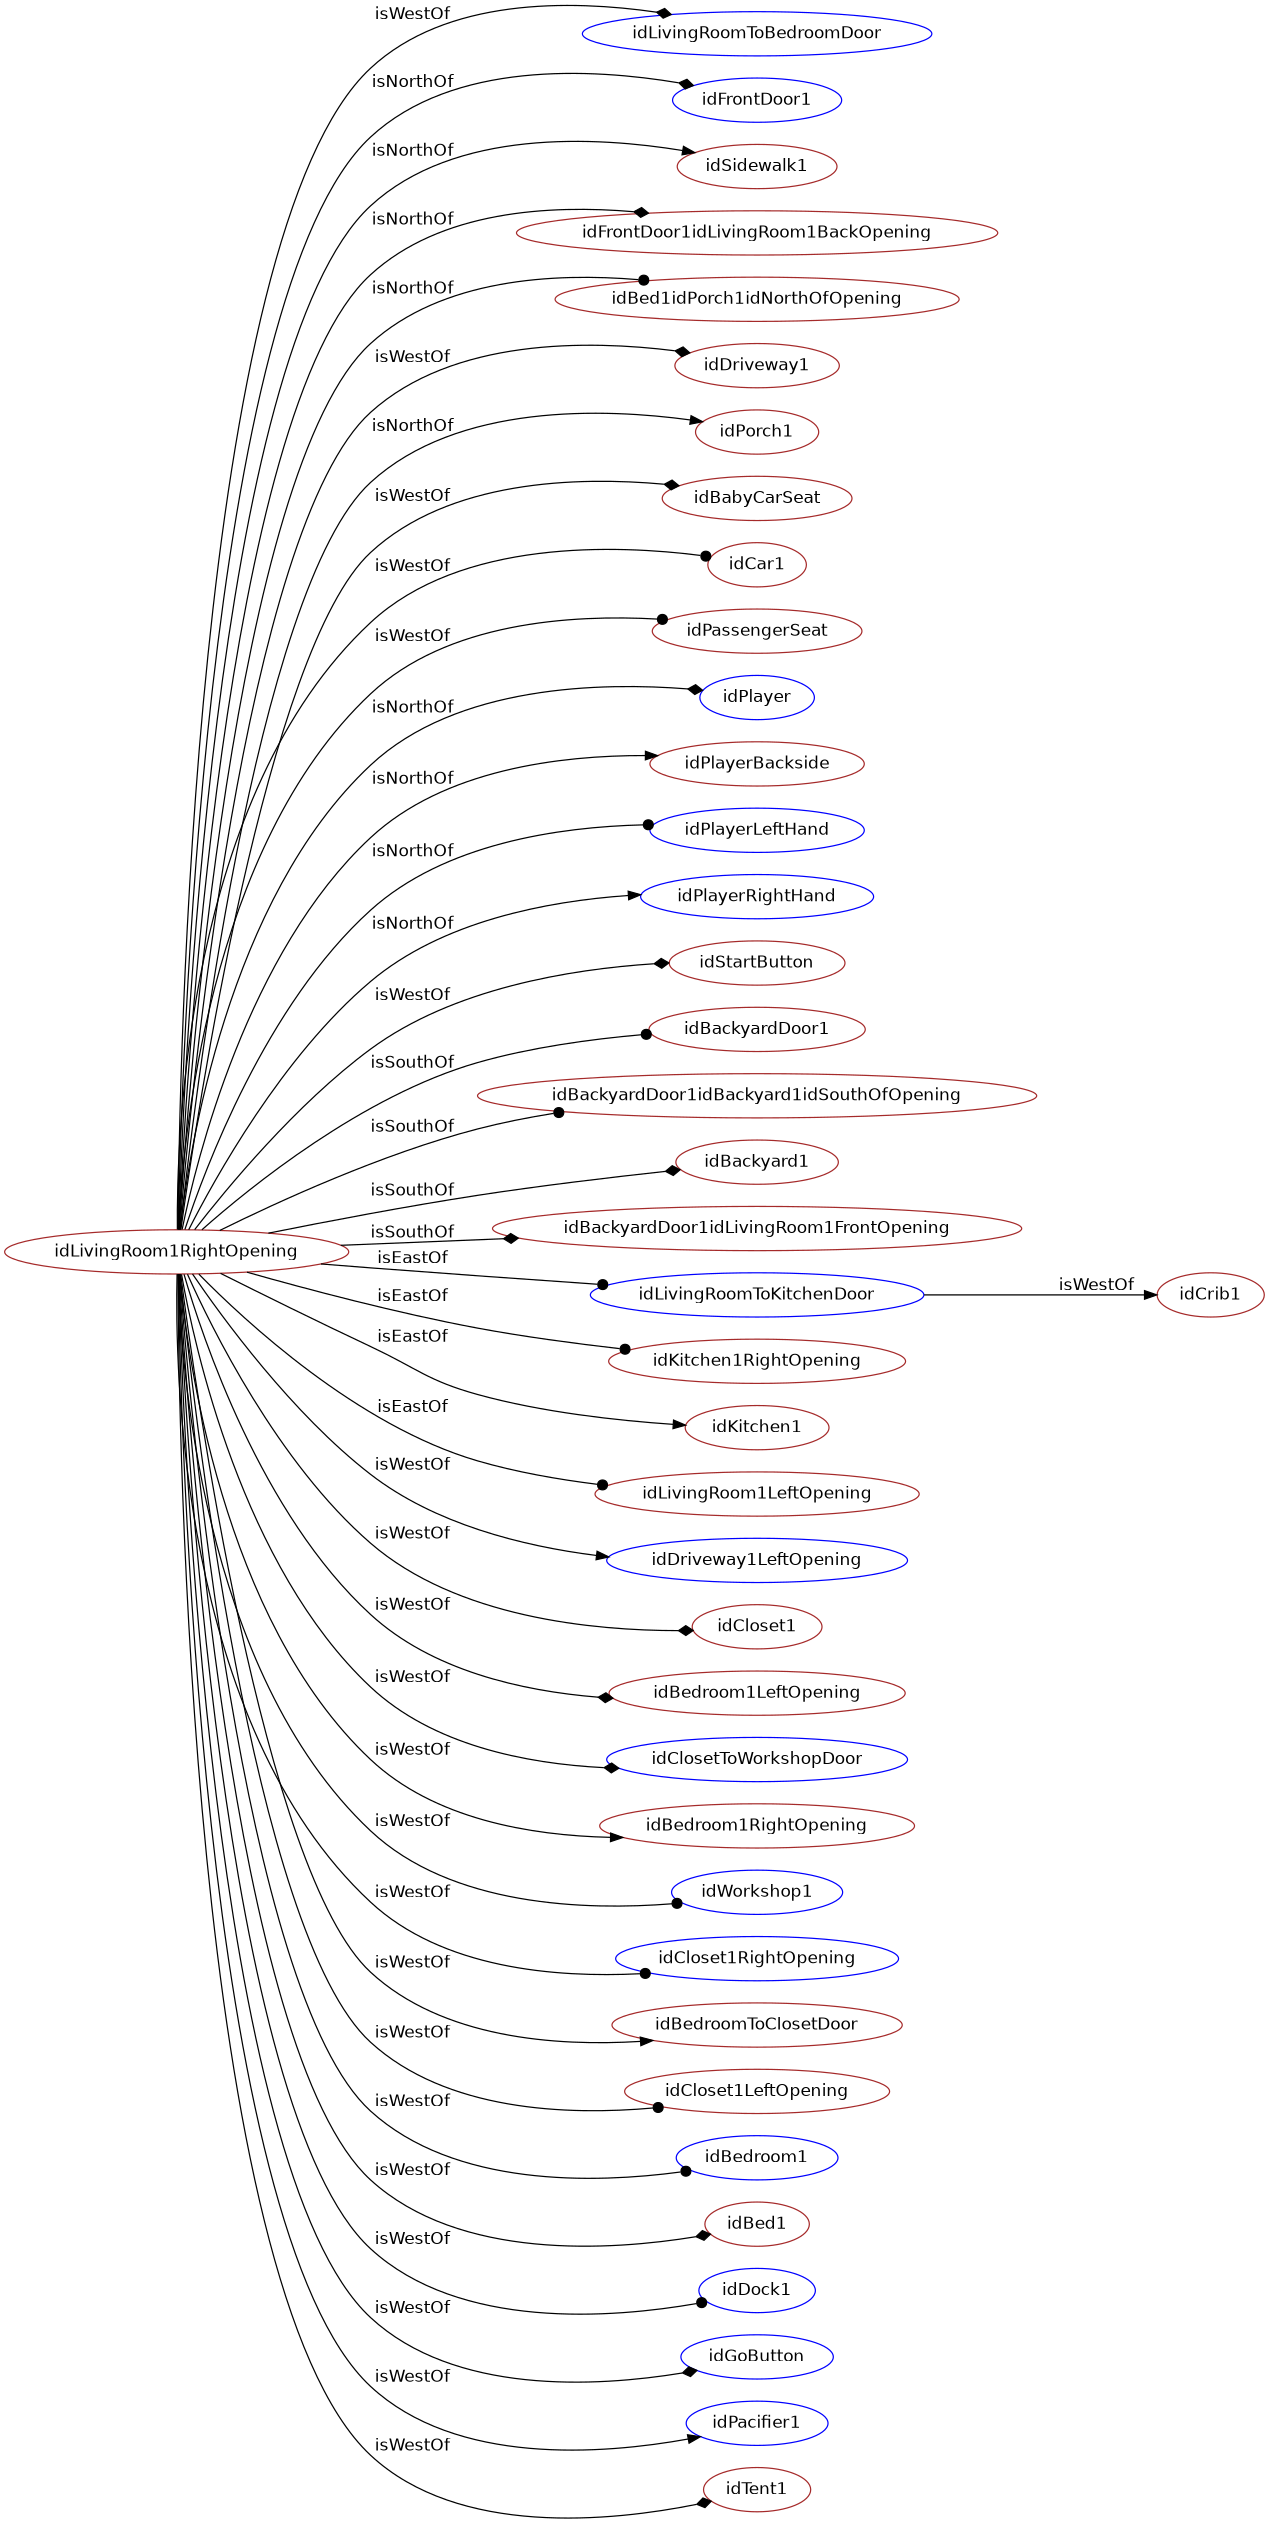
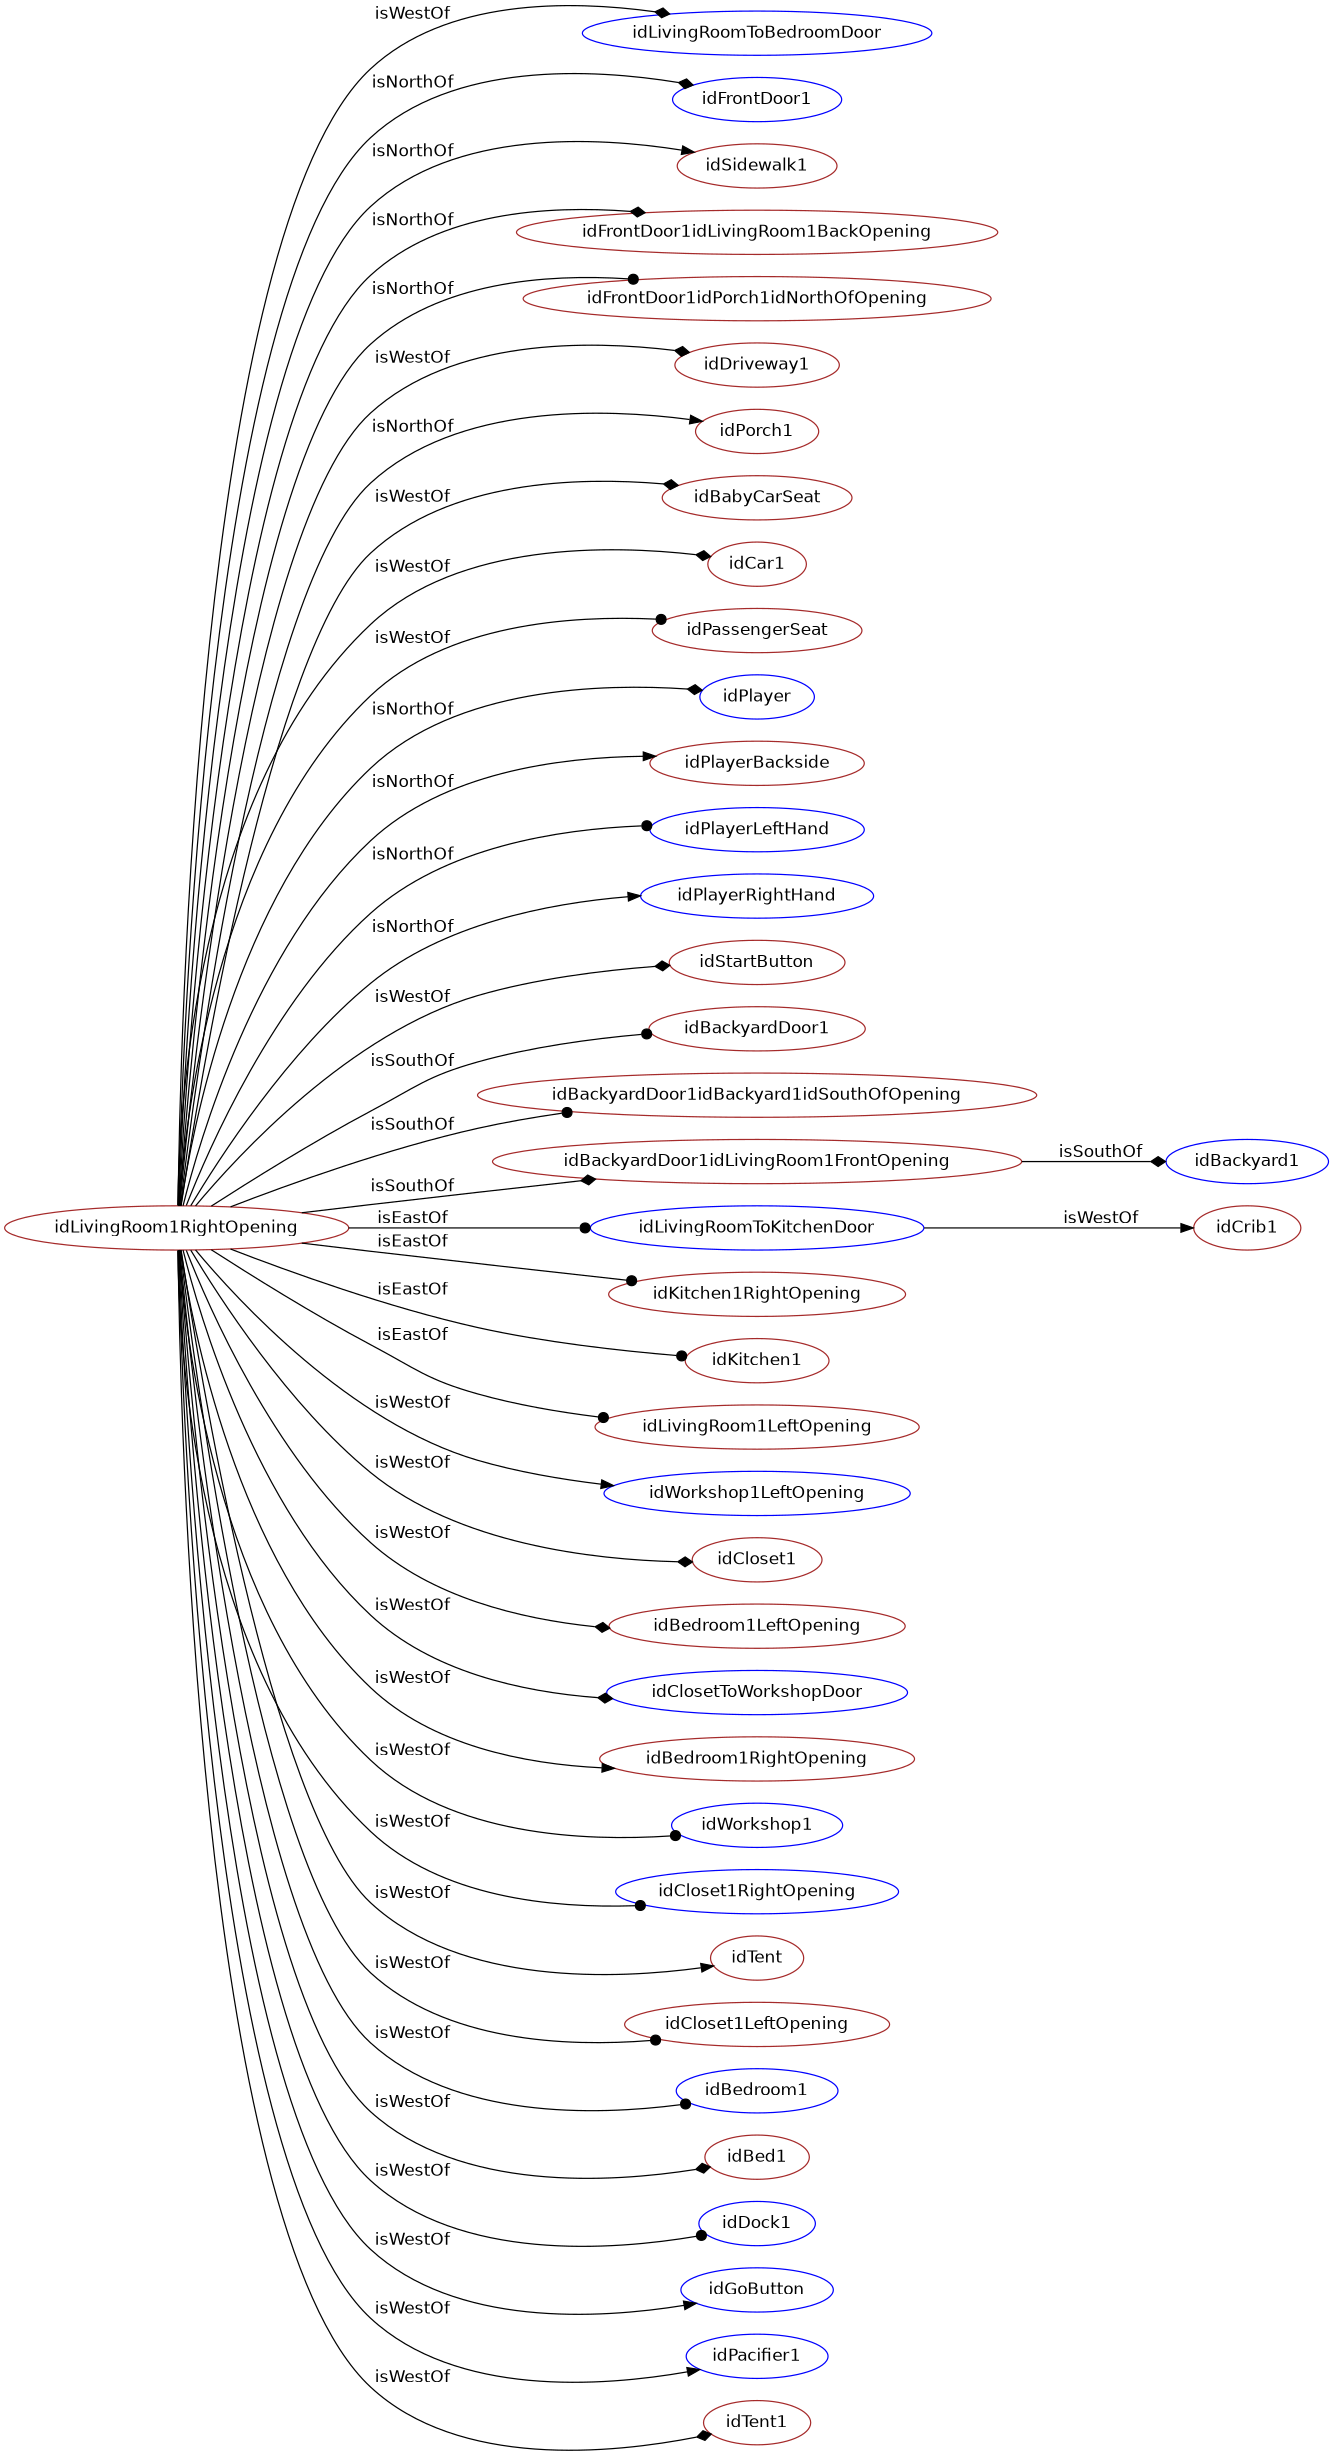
  strict digraph {
    fontname="DejaVu Sans"
    rankdir=LR
    node [color=brown fontname="DejaVu Sans" node_type=entity_node]
    edge [arrowhead=dot edge_type=relationship fontname="DejaVu Sans"]
    idLivingRoomToBedroomDoor [color=blue]
    idLivingRoom1RightOpening
    idFrontDoor1 [color=blue]
    idSidewalk1
    idFrontDoor1idLivingRoom1BackOpening
-   idFrontDoor1idPorch1idNorthOfOpening [label=idBed1idPorch1idNorthOfOpening]
+   idFrontDoor1idPorch1idNorthOfOpening
    idDriveway1
    idPorch1
    idBabyCarSeat
    idCar1
    idPassengerSeat
    idPlayer [color=blue]
    idPlayerBackside
    idPlayerLeftHand [color=blue]
    idPlayerRightHand [color=blue]
    idStartButton
    idBackyardDoor1
    idBackyardDoor1idBackyard1idSouthOfOpening
-   idBackyard1
+   idBackyard1 [color=blue]
    idBackyardDoor1idLivingRoom1FrontOpening
    idLivingRoomToKitchenDoor [color=blue]
    idKitchen1RightOpening
    idKitchen1
    idLivingRoom1LeftOpening
-   idWorkshop1LeftOpening [color=blue label=idDriveway1LeftOpening]
+   idWorkshop1LeftOpening [color=blue]
    idCloset1
    idBedroom1LeftOpening
    idClosetToWorkshopDoor [color=blue]
    idBedroom1RightOpening
    idWorkshop1 [color=blue]
    idCloset1RightOpening [color=blue]
-   idBedroomToClosetDoor
+   idBedroomToClosetDoor [label=idTent]
    idCloset1LeftOpening
    idBedroom1 [color=blue]
    idBed1
    idDock1 [color=blue]
    idGoButton [color=blue]
    idPacifier1 [color=blue]
    idTent1
    idCrib1
    idLivingRoom1RightOpening -> idLivingRoomToBedroomDoor [arrowhead=diamond label=isWestOf]
    idLivingRoom1RightOpening -> idFrontDoor1 [arrowhead=diamond label=isNorthOf]
    idLivingRoom1RightOpening -> idSidewalk1 [arrowhead=normal label=isNorthOf]
    idLivingRoom1RightOpening -> idFrontDoor1idLivingRoom1BackOpening [arrowhead=diamond label=isNorthOf]
    idLivingRoom1RightOpening -> idFrontDoor1idPorch1idNorthOfOpening [label=isNorthOf]
    idLivingRoom1RightOpening -> idDriveway1 [arrowhead=diamond label=isWestOf]
    idLivingRoom1RightOpening -> idPorch1 [arrowhead=normal label=isNorthOf]
    idLivingRoom1RightOpening -> idBabyCarSeat [arrowhead=diamond label=isWestOf]
-   idLivingRoom1RightOpening -> idCar1 [label=isWestOf]
+   idLivingRoom1RightOpening -> idCar1 [arrowhead=diamond label=isWestOf]
    idLivingRoom1RightOpening -> idPassengerSeat [label=isWestOf]
    idLivingRoom1RightOpening -> idPlayer [arrowhead=diamond label=isNorthOf]
    idLivingRoom1RightOpening -> idPlayerBackside [arrowhead=normal label=isNorthOf]
    idLivingRoom1RightOpening -> idPlayerLeftHand [label=isNorthOf]
    idLivingRoom1RightOpening -> idPlayerRightHand [arrowhead=normal label=isNorthOf]
    idLivingRoom1RightOpening -> idStartButton [arrowhead=diamond label=isWestOf]
    idLivingRoom1RightOpening -> idBackyardDoor1 [label=isSouthOf]
    idLivingRoom1RightOpening -> idBackyardDoor1idBackyard1idSouthOfOpening [label=isSouthOf]
-   idLivingRoom1RightOpening -> idBackyard1 [arrowhead=diamond label=isSouthOf]
+   idBackyardDoor1idLivingRoom1FrontOpening -> idBackyard1 [arrowhead=diamond label=isSouthOf]
    idLivingRoom1RightOpening -> idBackyardDoor1idLivingRoom1FrontOpening [arrowhead=diamond label=isSouthOf]
    idLivingRoom1RightOpening -> idLivingRoomToKitchenDoor [label=isEastOf]
    idLivingRoom1RightOpening -> idKitchen1RightOpening [label=isEastOf]
-   idLivingRoom1RightOpening -> idKitchen1 [arrowhead=normal label=isEastOf]
+   idLivingRoom1RightOpening -> idKitchen1 [label=isEastOf]
    idLivingRoom1RightOpening -> idLivingRoom1LeftOpening [label=isEastOf]
    idLivingRoom1RightOpening -> idWorkshop1LeftOpening [arrowhead=normal label=isWestOf]
    idLivingRoom1RightOpening -> idCloset1 [arrowhead=diamond label=isWestOf]
    idLivingRoom1RightOpening -> idBedroom1LeftOpening [arrowhead=diamond label=isWestOf]
    idLivingRoom1RightOpening -> idClosetToWorkshopDoor [arrowhead=diamond label=isWestOf]
    idLivingRoom1RightOpening -> idBedroom1RightOpening [arrowhead=normal label=isWestOf]
    idLivingRoom1RightOpening -> idWorkshop1 [label=isWestOf]
    idLivingRoom1RightOpening -> idCloset1RightOpening [label=isWestOf]
    idLivingRoom1RightOpening -> idBedroomToClosetDoor [arrowhead=normal label=isWestOf]
    idLivingRoom1RightOpening -> idCloset1LeftOpening [label=isWestOf]
    idLivingRoom1RightOpening -> idBedroom1 [label=isWestOf]
    idLivingRoom1RightOpening -> idBed1 [arrowhead=diamond label=isWestOf]
    idLivingRoom1RightOpening -> idDock1 [label=isWestOf]
-   idLivingRoom1RightOpening -> idGoButton [arrowhead=diamond label=isWestOf]
+   idLivingRoom1RightOpening -> idGoButton [arrowhead=normal label=isWestOf]
    idLivingRoom1RightOpening -> idPacifier1 [arrowhead=normal label=isWestOf]
    idLivingRoom1RightOpening -> idTent1 [arrowhead=diamond label=isWestOf]
    idLivingRoomToKitchenDoor -> idCrib1 [arrowhead=normal label=isWestOf]
  }
